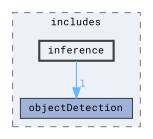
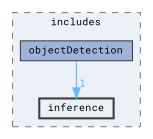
  digraph {
    compound=true
    fontname="Roboto Mono"
    node [color=grey25 fontname="Roboto Mono" fontsize=10 shape=box]
    n1 [fillcolor="#9fb2da" height=0.2 label=objectDetection style=filled width=0.4]
    n2 [fillcolor="#ecf0f7" height=0.2 label=inference style="filled,bold" width=0.4]
    subgraph cluster_1 {
      bgcolor="#ecf0f7"
      fontsize=10
      label=includes
      pencolor=grey50
      style="filled,dashed"
      n1
      n2
    }
-   n2 -> n1 [color=steelblue1 fontcolor=steelblue1 fontname="Roboto Mono" fontsize=10 headlabel=1 labeldistance=1.5 labelfontname=Helvetica labelfontsize=10]
+   n1 -> n2 [color=steelblue1 fontcolor=steelblue1 fontname="Roboto Mono" fontsize=10 headlabel=1 labeldistance=1.5 labelfontname=Helvetica labelfontsize=10]
  }
